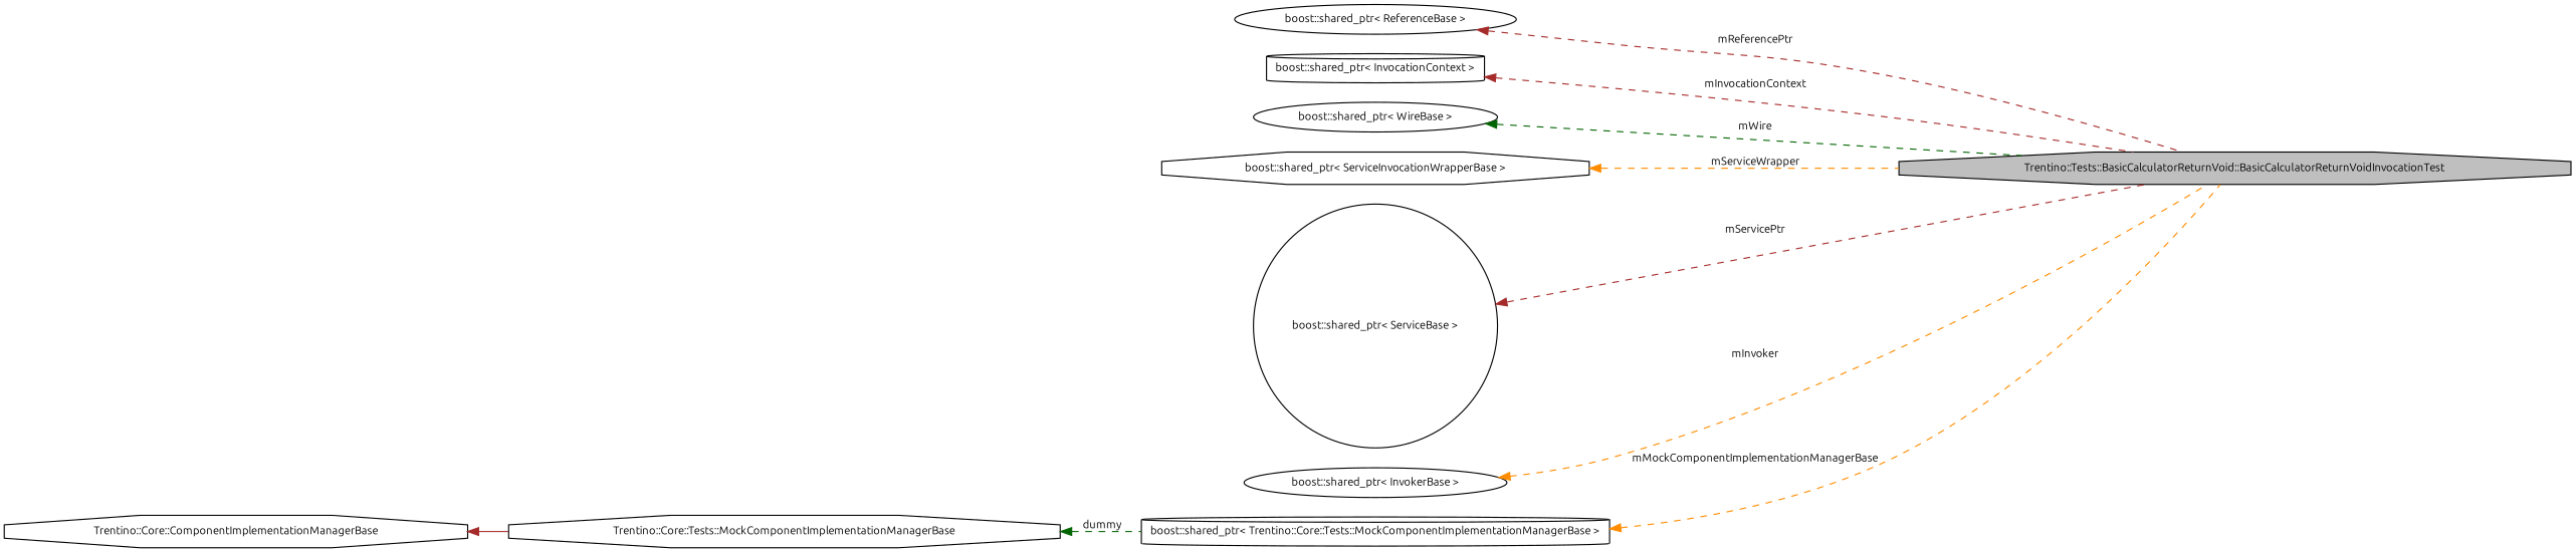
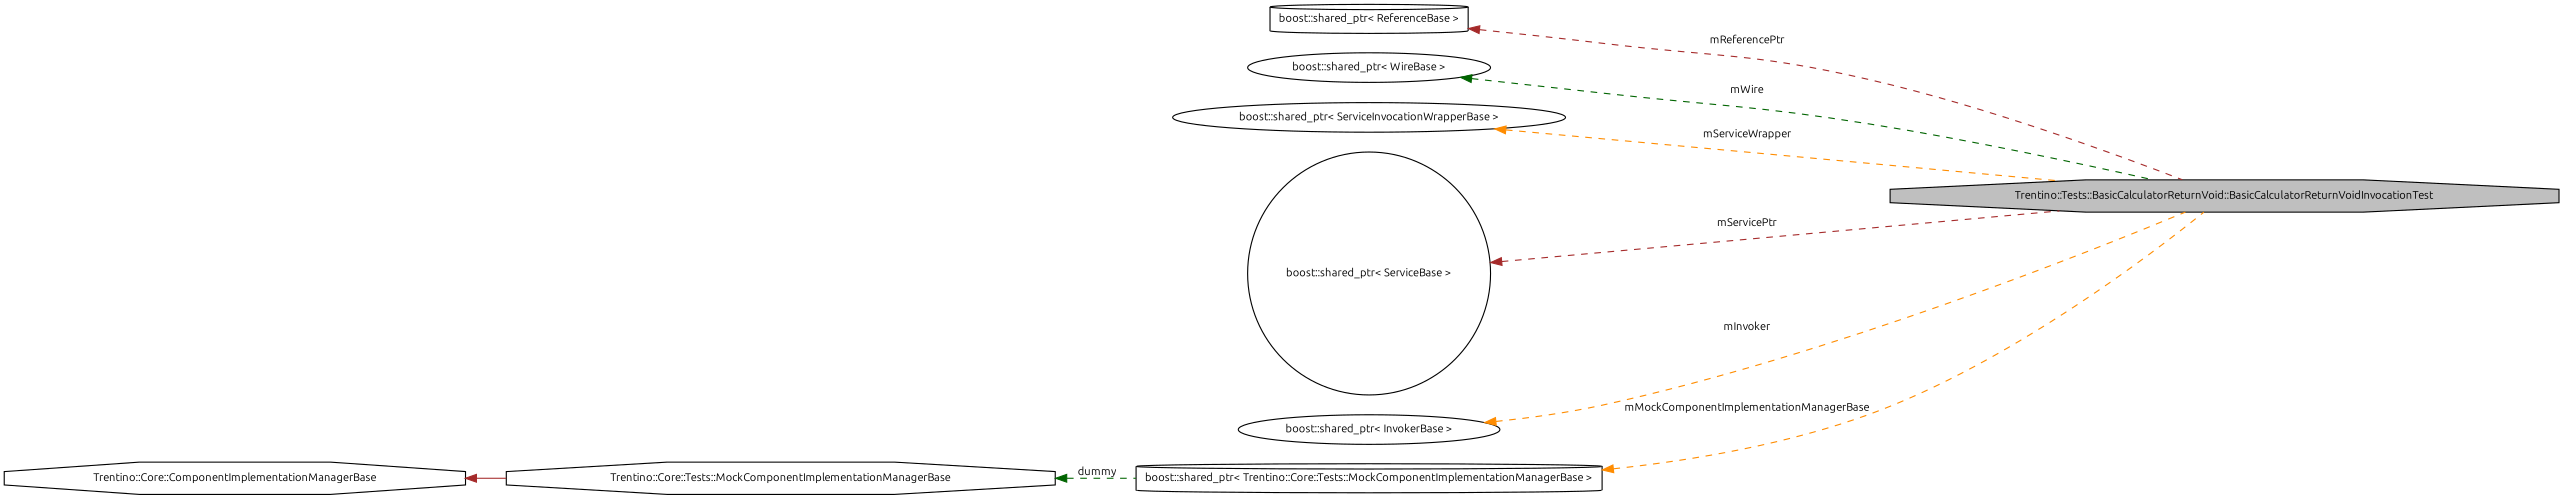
  digraph {
    fontname=Ubuntu
    rankdir=LR
    node [color=black fillcolor=white fontname=Ubuntu fontsize=10 shape=ellipse style=filled]
    edge [color=brown dir=back fontname=Ubuntu fontsize=10 labelfontname=Helvetica labelfontsize=10 style=dashed]
    n1 [fillcolor=grey75 fontcolor=black height=0.2 label="Trentino::Tests::BasicCalculatorReturnVoid::BasicCalculatorReturnVoidInvocationTest" shape=octagon width=0.4]
-   n2 [height=0.2 label="boost::shared_ptr\< ReferenceBase \>" width=0.4]
-   n3 [height=0.2 label="boost::shared_ptr\< InvocationContext \>" shape=cylinder width=0.4]
+   n2 [height=0.2 label="boost::shared_ptr\< ReferenceBase \>" shape=cylinder width=0.4]
    n4 [height=0.2 label="boost::shared_ptr\< WireBase \>" width=0.4]
-   n5 [height=0.2 label="boost::shared_ptr\< ServiceInvocationWrapperBase \>" shape=octagon width=0.4]
+   n5 [height=0.2 label="boost::shared_ptr\< ServiceInvocationWrapperBase \>" width=0.4]
    n6 [height=0.2 label="boost::shared_ptr\< ServiceBase \>" shape=circle width=0.4]
    n7 [height=0.2 label="boost::shared_ptr\< InvokerBase \>" width=0.4]
    n8 [height=0.2 label="boost::shared_ptr\< Trentino::Core::Tests::MockComponentImplementationManagerBase \>" shape=cylinder width=0.4]
    n9 [height=0.2 label="Trentino::Core::Tests::MockComponentImplementationManagerBase" shape=octagon width=0.4]
    n10 [height=0.2 label="Trentino::Core::ComponentImplementationManagerBase" shape=octagon width=0.4]
    n2 -> n1 [label=" mReferencePtr"]
-   n3 -> n1 [label=" mInvocationContext"]
    n4 -> n1 [color=darkgreen label=" mWire"]
    n5 -> n1 [color=darkorange label=" mServiceWrapper"]
    n6 -> n1 [label=" mServicePtr"]
    n7 -> n1 [color=darkorange label=" mInvoker"]
    n8 -> n1 [color=darkorange label=" mMockComponentImplementationManagerBase"]
    n9 -> n8 [color=darkgreen label=" dummy"]
    n10 -> n9 [style=solid]
  }
